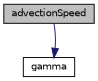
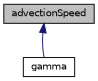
  digraph {
    rankdir=TB
    node [color=black fontname=Helvetica fontsize=10 shape=record]
    n1 [fillcolor=grey75 fontcolor=black height=0.2 label=advectionSpeed style=filled width=0.4]
    n2 [height=0.2 label=gamma width=0.4]
-   n2 -> n1 [color=midnightblue dir=back fontname=Helvetica fontsize=10 labelfontname=Helvetica labelfontsize=10 style=solid]
+   n1 -> n2 [color=midnightblue dir=back fontname=Helvetica fontsize=10 labelfontname=Helvetica labelfontsize=10 style=solid]
  }
